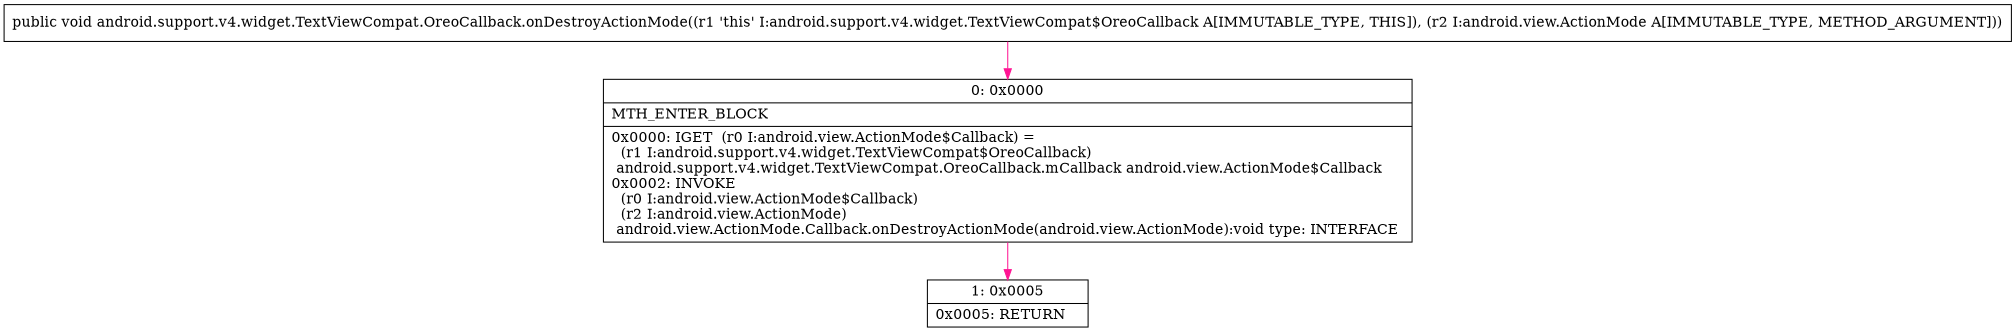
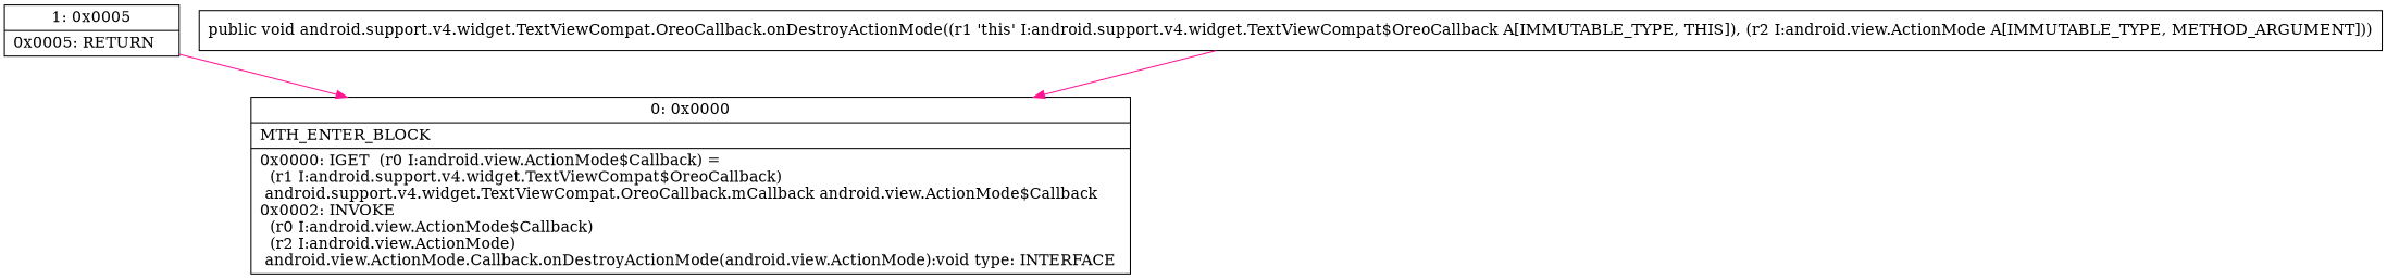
  digraph {
    node [shape=record]
    edge [color=deeppink]
    n1 [label="{0\:\ 0x0000|MTH_ENTER_BLOCK\l|0x0000: IGET  (r0 I:android.view.ActionMode$Callback) = \l  (r1 I:android.support.v4.widget.TextViewCompat$OreoCallback)\l android.support.v4.widget.TextViewCompat.OreoCallback.mCallback android.view.ActionMode$Callback \l0x0002: INVOKE  \l  (r0 I:android.view.ActionMode$Callback)\l  (r2 I:android.view.ActionMode)\l android.view.ActionMode.Callback.onDestroyActionMode(android.view.ActionMode):void type: INTERFACE \l}"]
    n2 [label="{1\:\ 0x0005|0x0005: RETURN   \l}"]
    n3 [label="{public void android.support.v4.widget.TextViewCompat.OreoCallback.onDestroyActionMode((r1 'this' I:android.support.v4.widget.TextViewCompat$OreoCallback A[IMMUTABLE_TYPE, THIS]), (r2 I:android.view.ActionMode A[IMMUTABLE_TYPE, METHOD_ARGUMENT])) }"]
-   n1 -> n2
+   n2 -> n1
    n3 -> n1
  }
